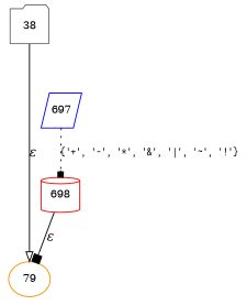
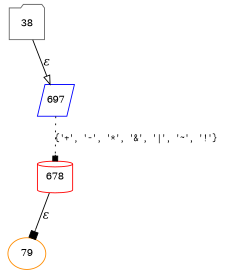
  digraph {
    rankdir=TB
    node [fixedsize=true fontsize=11 peripheries=1]
    edge [arrowhead=box fontname="Times-Italic" style=solid]
    n1 [color=darkorange label=79 shape=ellipse width=.6 peripheries=""]
    n2 [color=gray40 label=38 shape=folder width=.55]
    n3 [color=blue label=697 shape=parallelogram width=.55]
-   n4 [color=red label=698 shape=cylinder width=.55]
-   n2 -> n1 [arrowhead=onormal label="&epsilon;"]
+   n4 [color=red label=678 shape=cylinder width=.55]
+   n2 -> n3 [arrowhead=onormal label="&epsilon;"]
    n3 -> n4 [arrowsize=.7 fontname=Courier fontsize=11 label="{'+', '-', '*', '&', '|', '~', '!'}" style=dotted]
    n4 -> n1 [label="&epsilon;"]
  }
